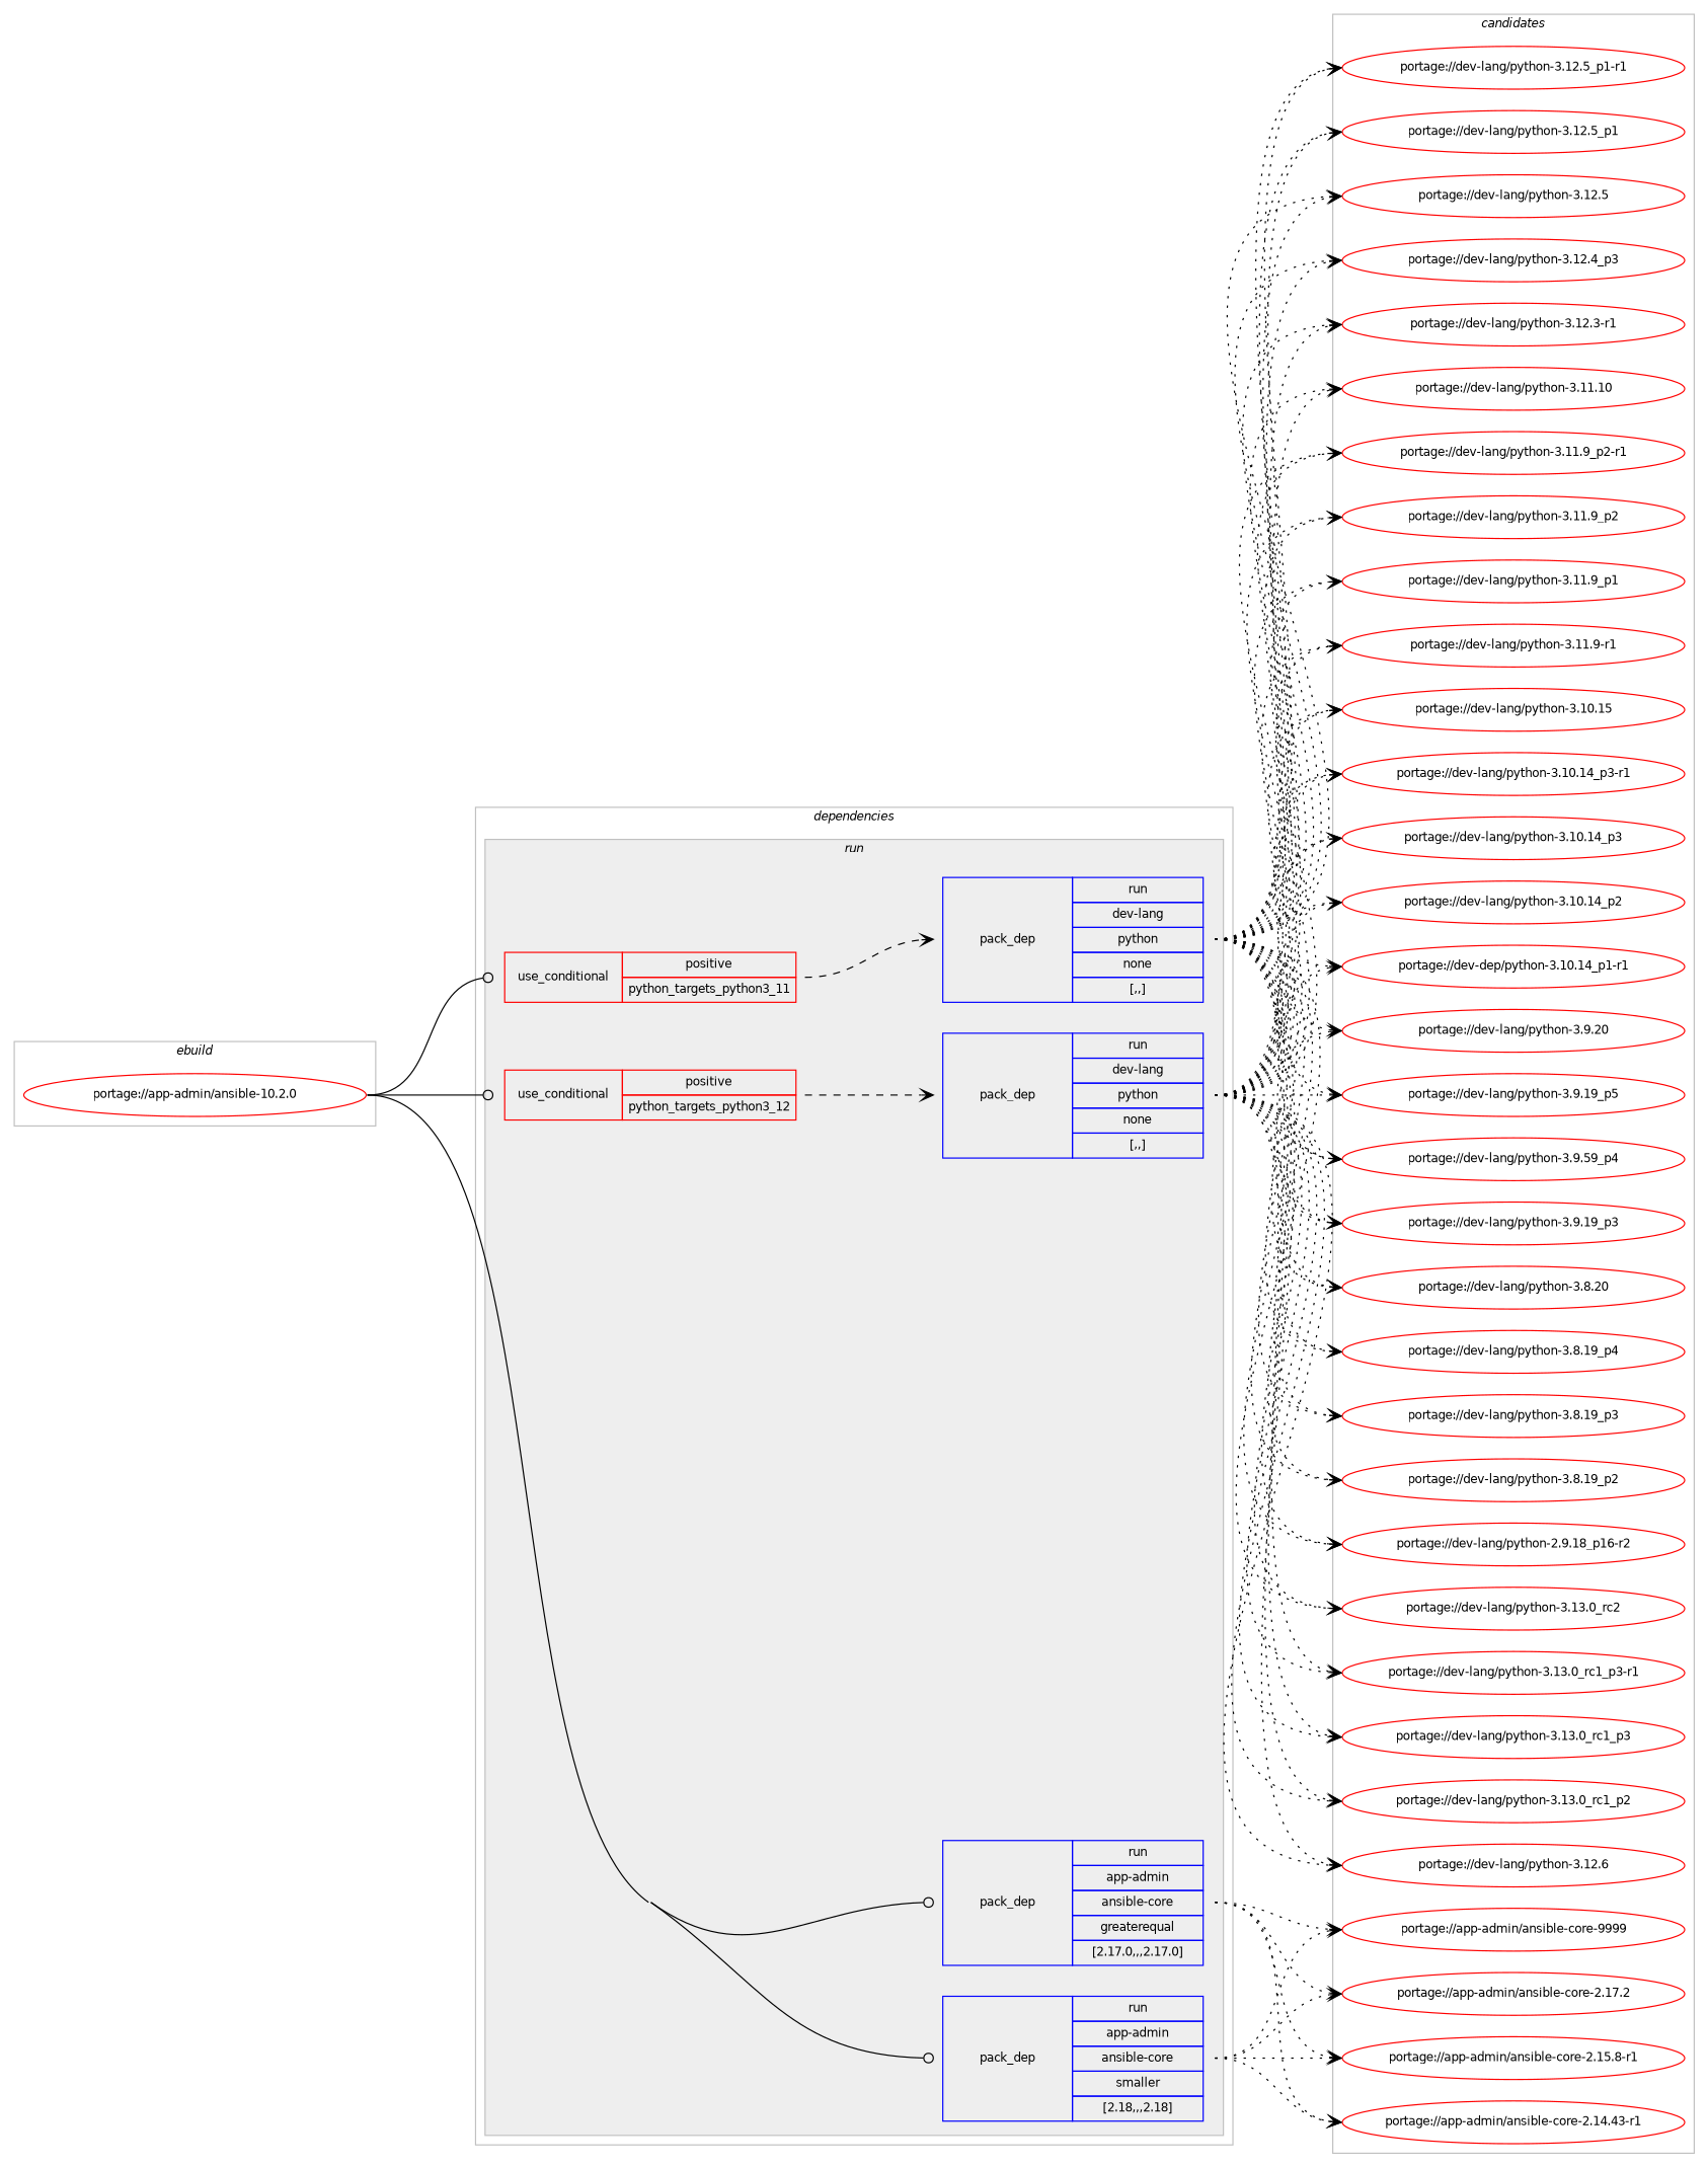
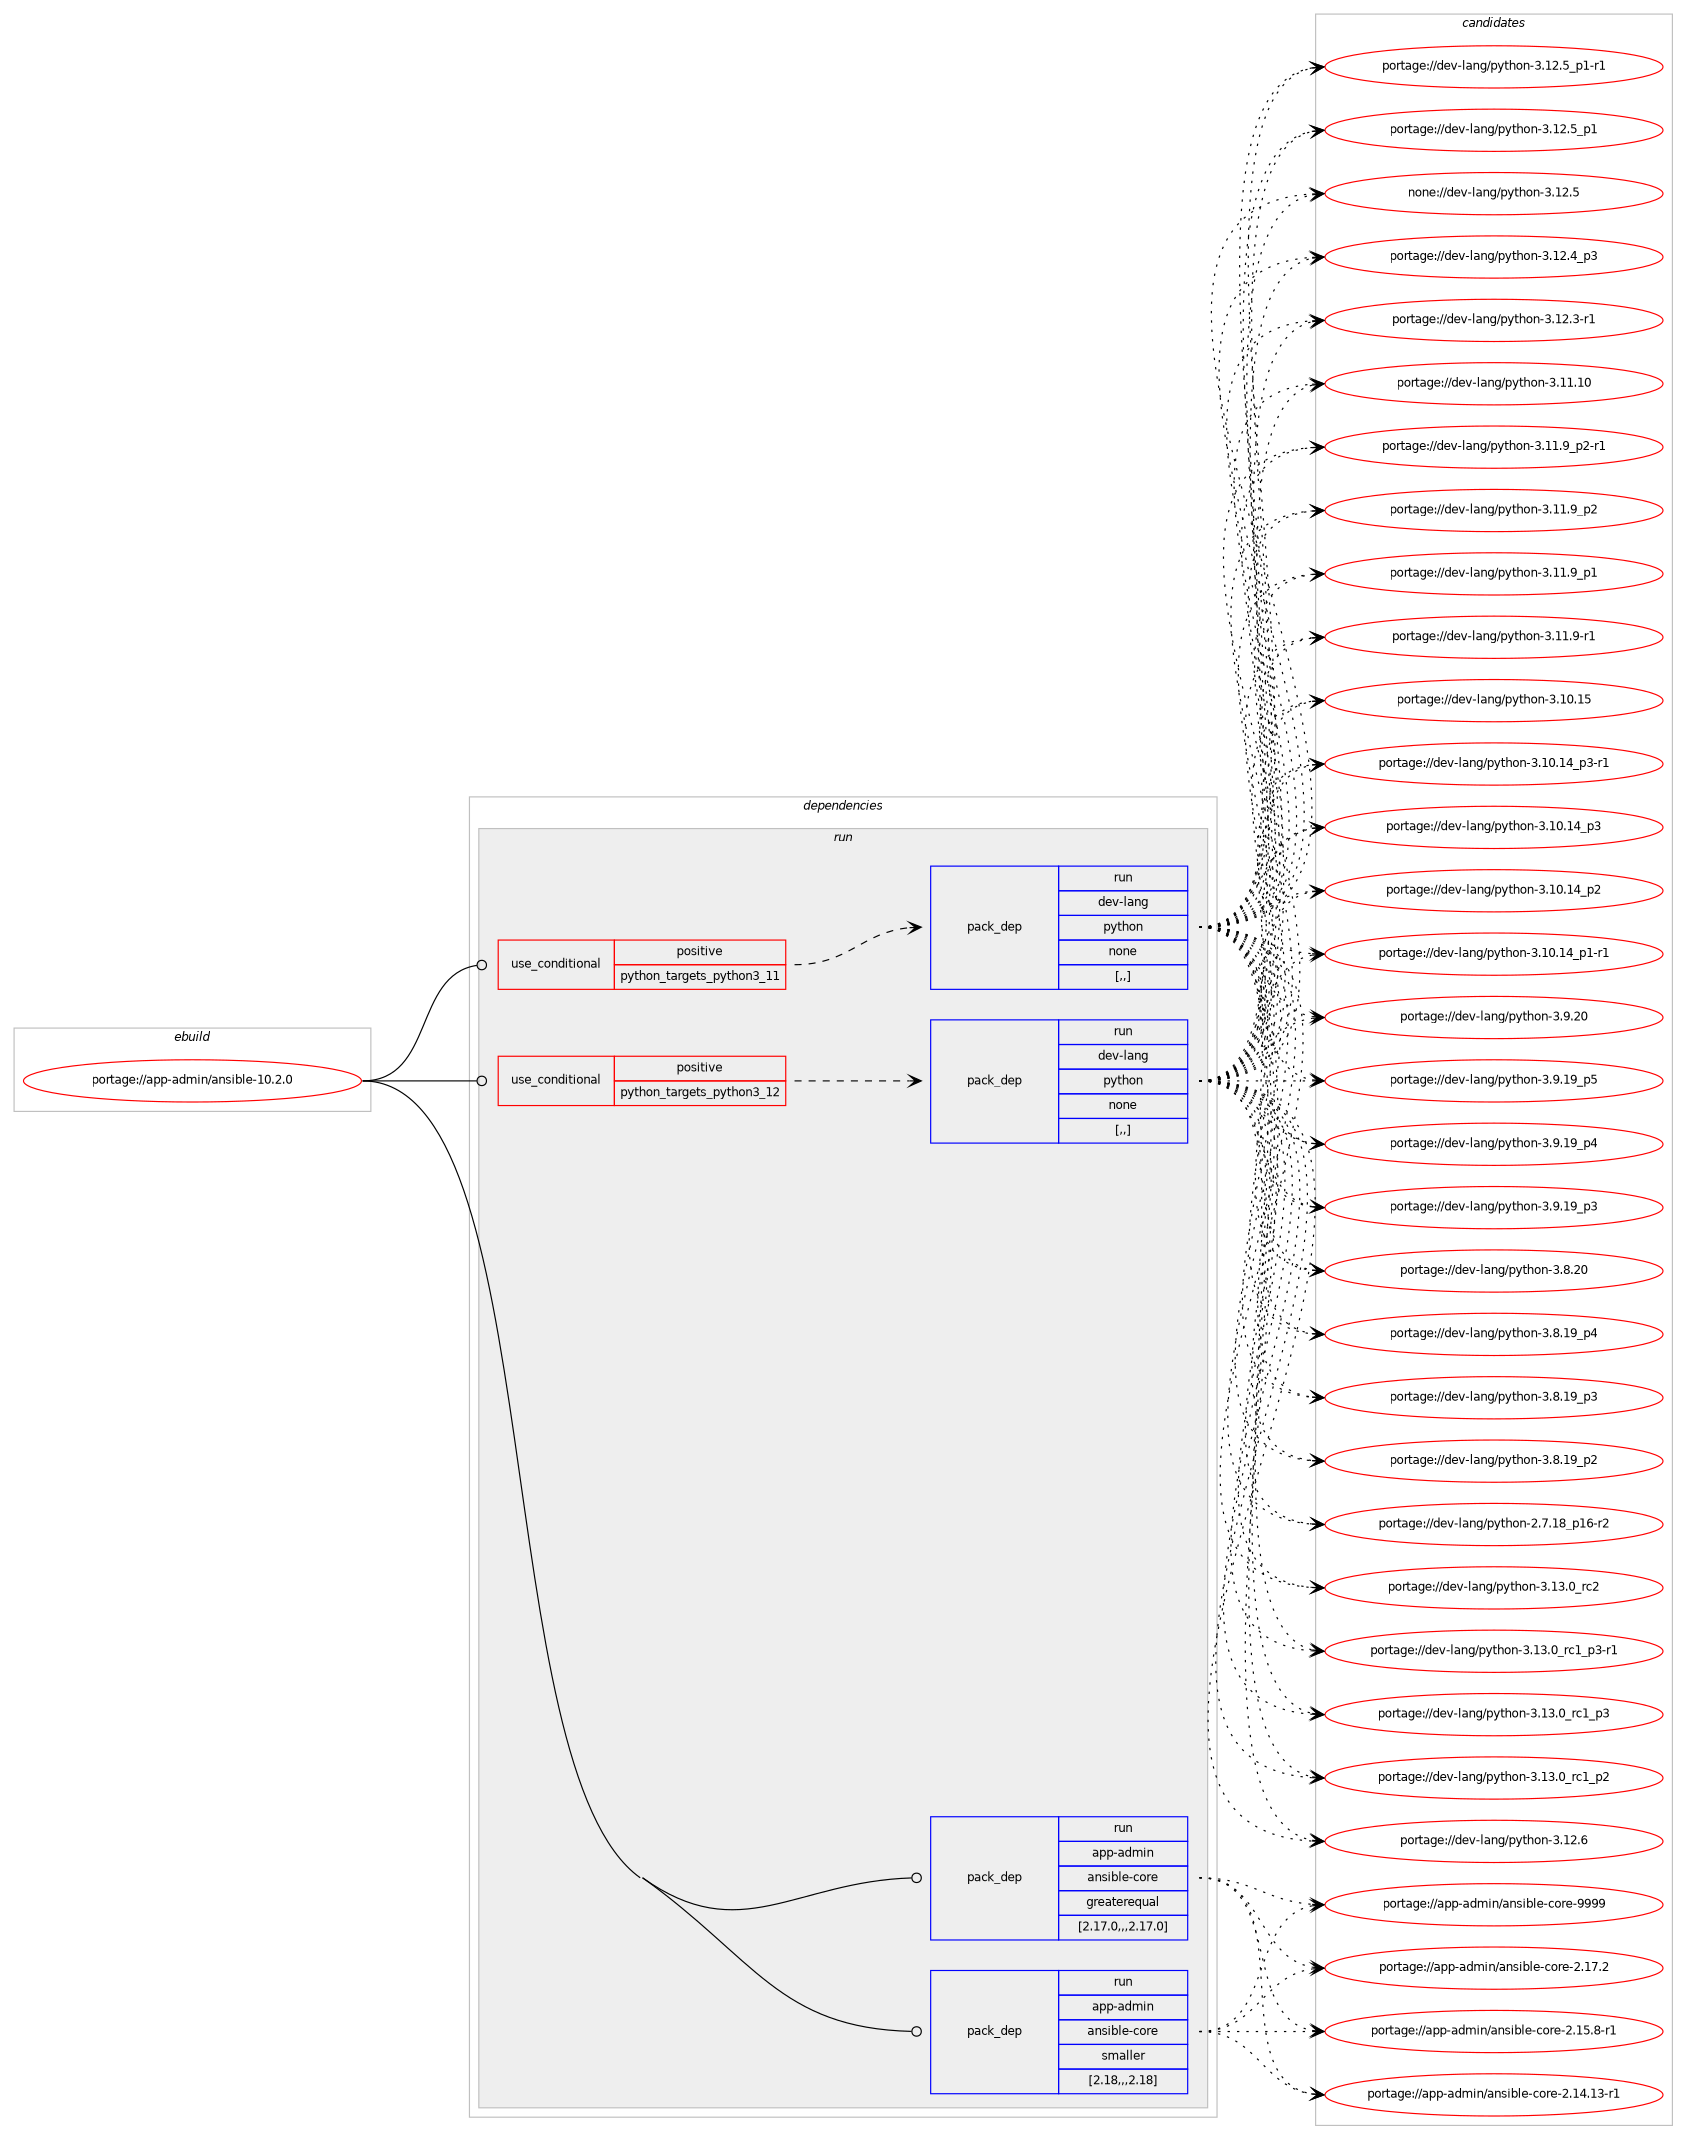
  digraph {
    compound=true
    concentrate=true
    fontname=Helvetica
    fontsize=10
    newrank=true
    rankdir=LR
    ranksep=1.5
    node [color=red fontname=Helvetica fontsize=10]
    edge [arrowhead=vee headport=w style=dotted tailport=e weight=100]
    n1 [label="portage://app-admin/ansible-10.2.0" width=4]
    n2 [color=blue label=<<TABLE BORDER="0" CELLBORDER="1" CELLSPACING="0" CELLPADDING="4" WIDTH="220"><TR><TD ROWSPAN="6" CELLPADDING="30">pack_dep</TD></TR><TR><TD WIDTH="110">run</TD></TR><TR><TD>dev-lang</TD></TR><TR><TD>python</TD></TR><TR><TD>none</TD></TR><TR><TD>[,,]</TD></TR></TABLE>> shape=none]
    n3 [label=<<TABLE BORDER="0" CELLBORDER="1" CELLSPACING="0" CELLPADDING="4"><TR><TD ROWSPAN="3" CELLPADDING="10">use_conditional</TD></TR><TR><TD>positive</TD></TR><TR><TD>python_targets_python3_11</TD></TR></TABLE>> shape=none]
    n4 [color=blue label=<<TABLE BORDER="0" CELLBORDER="1" CELLSPACING="0" CELLPADDING="4" WIDTH="220"><TR><TD ROWSPAN="6" CELLPADDING="30">pack_dep</TD></TR><TR><TD WIDTH="110">run</TD></TR><TR><TD>dev-lang</TD></TR><TR><TD>python</TD></TR><TR><TD>none</TD></TR><TR><TD>[,,]</TD></TR></TABLE>> shape=none]
    n5 [label=<<TABLE BORDER="0" CELLBORDER="1" CELLSPACING="0" CELLPADDING="4"><TR><TD ROWSPAN="3" CELLPADDING="10">use_conditional</TD></TR><TR><TD>positive</TD></TR><TR><TD>python_targets_python3_12</TD></TR></TABLE>> shape=none]
    n6 [color=blue label=<<TABLE BORDER="0" CELLBORDER="1" CELLSPACING="0" CELLPADDING="4" WIDTH="220"><TR><TD ROWSPAN="6" CELLPADDING="30">pack_dep</TD></TR><TR><TD WIDTH="110">run</TD></TR><TR><TD>app-admin</TD></TR><TR><TD>ansible-core</TD></TR><TR><TD>greaterequal</TD></TR><TR><TD>[2.17.0,,,2.17.0]</TD></TR></TABLE>> shape=none]
    n7 [color=blue label=<<TABLE BORDER="0" CELLBORDER="1" CELLSPACING="0" CELLPADDING="4" WIDTH="220"><TR><TD ROWSPAN="6" CELLPADDING="30">pack_dep</TD></TR><TR><TD WIDTH="110">run</TD></TR><TR><TD>app-admin</TD></TR><TR><TD>ansible-core</TD></TR><TR><TD>smaller</TD></TR><TR><TD>[2.18,,,2.18]</TD></TR></TABLE>> shape=none]
    n8 [label="portage://dev-lang/python-3.13.0_rc2" width=4]
    n9 [label="portage://dev-lang/python-3.13.0_rc1_p3-r1" width=4]
    n10 [label="portage://dev-lang/python-3.13.0_rc1_p3" width=4]
    n11 [label="portage://dev-lang/python-3.13.0_rc1_p2" width=4]
    n12 [label="portage://dev-lang/python-3.12.6" width=4]
    n13 [label="portage://dev-lang/python-3.12.5_p1-r1" width=4]
    n14 [label="portage://dev-lang/python-3.12.5_p1" width=4]
-   n15 [label="portage://dev-lang/python-3.12.5" width=4]
+   n15 [label="none://dev-lang/python-3.12.5" width=4]
    n16 [label="portage://dev-lang/python-3.12.4_p3" width=4]
    n17 [label="portage://dev-lang/python-3.12.3-r1" width=4]
    n18 [label="portage://dev-lang/python-3.11.10" width=4]
    n19 [label="portage://dev-lang/python-3.11.9_p2-r1" width=4]
    n20 [label="portage://dev-lang/python-3.11.9_p2" width=4]
    n21 [label="portage://dev-lang/python-3.11.9_p1" width=4]
    n22 [label="portage://dev-lang/python-3.11.9-r1" width=4]
    n23 [label="portage://dev-lang/python-3.10.15" width=4]
    n24 [label="portage://dev-lang/python-3.10.14_p3-r1" width=4]
    n25 [label="portage://dev-lang/python-3.10.14_p3" width=4]
    n26 [label="portage://dev-lang/python-3.10.14_p2" width=4]
-   n27 [label="portage://dev-dep/python-3.10.14_p1-r1" width=4]
+   n27 [label="portage://dev-lang/python-3.10.14_p1-r1" width=4]
    n28 [label="portage://dev-lang/python-3.9.20" width=4]
    n29 [label="portage://dev-lang/python-3.9.19_p5" width=4]
-   n30 [label="portage://dev-lang/python-3.9.59_p4" width=4]
+   n30 [label="portage://dev-lang/python-3.9.19_p4" width=4]
    n31 [label="portage://dev-lang/python-3.9.19_p3" width=4]
    n32 [label="portage://dev-lang/python-3.8.20" width=4]
    n33 [label="portage://dev-lang/python-3.8.19_p4" width=4]
    n34 [label="portage://dev-lang/python-3.8.19_p3" width=4]
    n35 [label="portage://dev-lang/python-3.8.19_p2" width=4]
-   n36 [label="portage://dev-lang/python-2.9.18_p16-r2" width=4]
+   n36 [label="portage://dev-lang/python-2.7.18_p16-r2" width=4]
    n37 [label="portage://app-admin/ansible-core-9999" width=4]
    n38 [label="portage://app-admin/ansible-core-2.17.2" width=4]
    n39 [label="portage://app-admin/ansible-core-2.15.8-r1" width=4]
-   n40 [label="portage://app-admin/ansible-core-2.14.43-r1" width=4]
+   n40 [label="portage://app-admin/ansible-core-2.14.13-r1" width=4]
    subgraph cluster_1 {
      color=gray
      label=<<i>ebuild</i>>
      n1
    }
    subgraph cluster_2 {
      color=gray
      label=<<i>dependencies</i>>
      subgraph cluster_3 {
        color=gray
        fillcolor="#eeeeee"
        label=<<i>compile</i>>
        style=filled
      }
      subgraph cluster_4 {
        color=gray
        fillcolor="#eeeeee"
        label=<<i>compile and run</i>>
        style=filled
      }
      subgraph cluster_5 {
        color=gray
        fillcolor="#eeeeee"
        label=<<i>run</i>>
        style=filled
        subgraph sub_6 {
          color=gray
          fillcolor="#eeeeee"
          label=<<i>run</i>>
          style=filled
          n3
          subgraph sub_7 {
            color=gray
            fillcolor="#eeeeee"
            label=<<i>run</i>>
            style=filled
            n2
          }
        }
        subgraph sub_8 {
          color=gray
          fillcolor="#eeeeee"
          label=<<i>run</i>>
          style=filled
          n5
          subgraph sub_9 {
            color=gray
            fillcolor="#eeeeee"
            label=<<i>run</i>>
            style=filled
            n4
          }
        }
        subgraph sub_10 {
          color=gray
          fillcolor="#eeeeee"
          label=<<i>run</i>>
          style=filled
          n6
        }
        subgraph sub_11 {
          color=gray
          fillcolor="#eeeeee"
          label=<<i>run</i>>
          style=filled
          n7
        }
      }
    }
    subgraph cluster_12 {
      color=gray
      label=<<i>candidates</i>>
      rank=same
      subgraph sub_13 {
        color=black
        label=<<i>candidates</i>>
        nodesep=1
        rank=same
        n8
        n9
        n10
        n11
        n12
        n13
        n14
        n15
        n16
        n17
        n18
        n19
        n20
        n21
        n22
        n23
        n24
        n25
        n26
        n27
        n28
        n29
        n30
        n31
        n32
        n33
        n34
        n35
        n36
      }
      subgraph sub_14 {
        color=black
        label=<<i>candidates</i>>
        nodesep=1
        rank=same
        n8
        n9
        n10
        n11
        n12
        n13
        n14
        n15
        n16
        n17
        n18
        n19
        n20
        n21
        n22
        n23
        n24
        n25
        n26
        n27
        n28
        n29
        n30
        n31
        n32
        n33
        n34
        n35
        n36
      }
      subgraph sub_15 {
        color=black
        label=<<i>candidates</i>>
        nodesep=1
        rank=same
        n37
        n38
        n39
        n40
      }
      subgraph sub_16 {
        color=black
        label=<<i>candidates</i>>
        nodesep=1
        rank=same
        n37
        n38
        n39
        n40
      }
    }
    n1 -> n3 [arrowhead=odot style=solid weight=20]
    n1 -> n5 [arrowhead=odot style=solid weight=20]
    n1 -> n6 [arrowhead=odot style=solid weight=20]
    n1 -> n7 [arrowhead=odot style=solid weight=20]
    n2 -> n8
    n2 -> n9
    n2 -> n10
    n2 -> n11
    n2 -> n12
    n2 -> n13
    n2 -> n14
    n2 -> n15
    n2 -> n16
    n2 -> n17
    n2 -> n18
    n2 -> n19
    n2 -> n20
    n2 -> n21
    n2 -> n22
    n2 -> n23
    n2 -> n24
    n2 -> n25
    n2 -> n26
    n2 -> n27
    n2 -> n28
    n2 -> n29
    n2 -> n30
    n2 -> n31
    n2 -> n32
    n2 -> n33
    n2 -> n34
    n2 -> n35
    n2 -> n36
    n3 -> n2 [style=dashed weight=20]
    n4 -> n8
    n4 -> n9
    n4 -> n10
    n4 -> n11
    n4 -> n12
    n4 -> n13
    n4 -> n14
    n4 -> n15
    n4 -> n16
    n4 -> n17
    n4 -> n18
    n4 -> n19
    n4 -> n20
    n4 -> n21
    n4 -> n22
    n4 -> n23
    n4 -> n24
    n4 -> n25
    n4 -> n26
    n4 -> n27
    n4 -> n28
    n4 -> n29
    n4 -> n30
    n4 -> n31
    n4 -> n32
    n4 -> n33
    n4 -> n34
    n4 -> n35
    n4 -> n36
    n5 -> n4 [style=dashed weight=20]
    n6 -> n37
    n6 -> n38
    n6 -> n39
    n6 -> n40
    n7 -> n37
    n7 -> n38
    n7 -> n39
    n7 -> n40
  }
